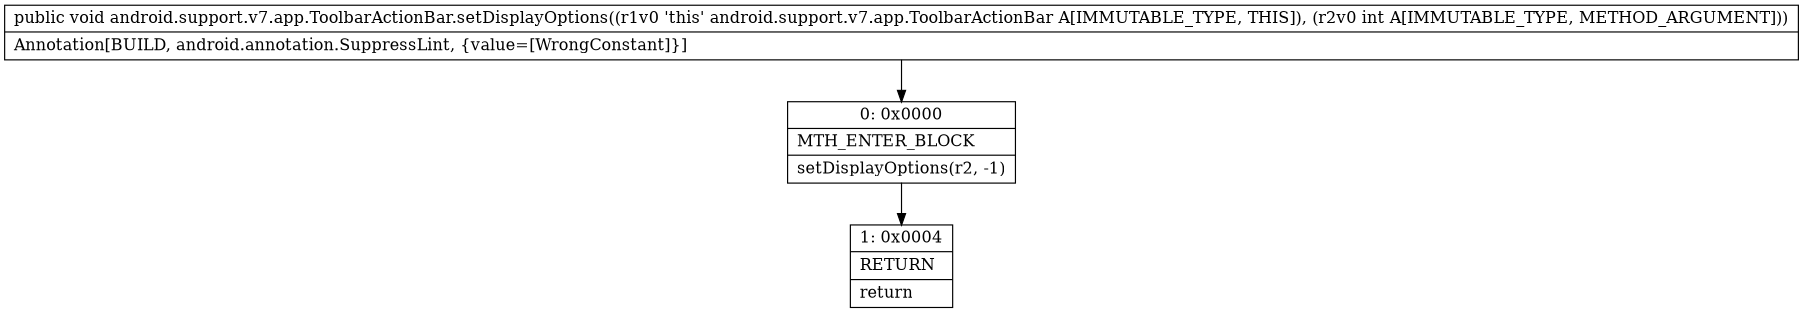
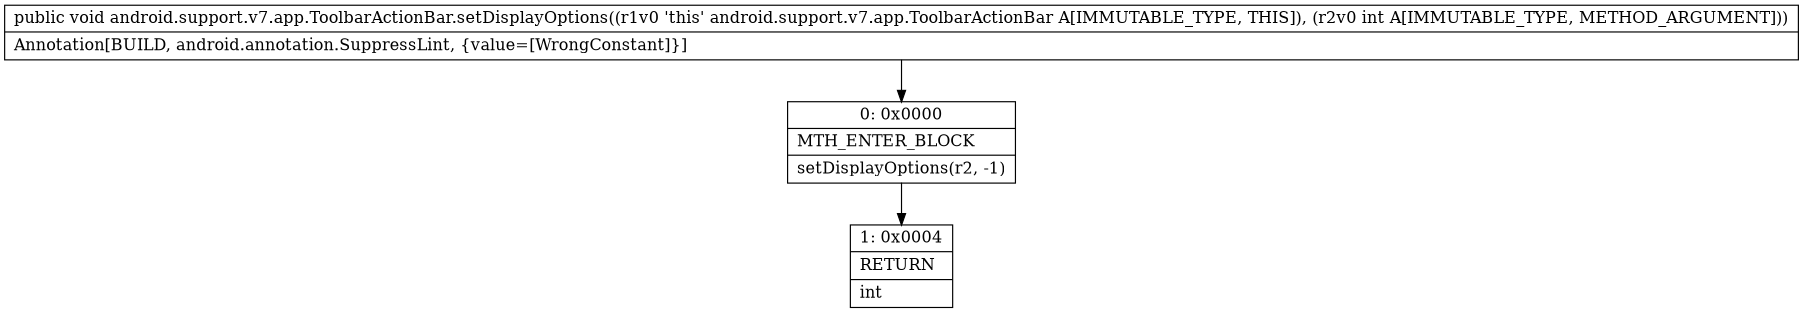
  digraph {
    fontname="DejaVu Serif"
    node [shape=record fontname="DejaVu Serif"]
    edge [fontname="DejaVu Serif"]
    n1 [label="{0\:\ 0x0000|MTH_ENTER_BLOCK\l|setDisplayOptions(r2, \-1)\l}"]
-   n2 [label="{1\:\ 0x0004|RETURN\l|return\l}"]
+   n2 [label="{1\:\ 0x0004|RETURN\l|int\l}"]
    n3 [label="{public void android.support.v7.app.ToolbarActionBar.setDisplayOptions((r1v0 'this' android.support.v7.app.ToolbarActionBar A[IMMUTABLE_TYPE, THIS]), (r2v0 int A[IMMUTABLE_TYPE, METHOD_ARGUMENT]))  | Annotation[BUILD, android.annotation.SuppressLint, \{value=[WrongConstant]\}]\l}"]
    n1 -> n2
    n3 -> n1
  }
